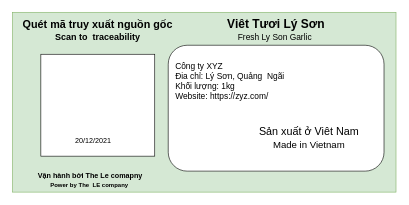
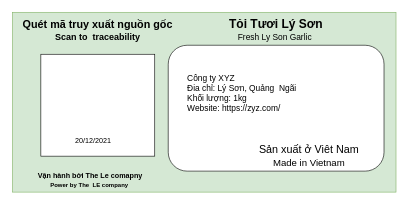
  <mxCell id="0" />
  <mxCell id="1" parent="0" />
  <mxCell id="2" value="" style="rounded=0;whiteSpace=wrap;html=1;fillColor=#d5e8d4;strokeColor=#82b366;" parent="1" vertex="1"><mxGeometry x="20" y="20" width="640" height="300" as="geometry" /></mxCell>
  <mxCell id="3" value="" style="rounded=0;whiteSpace=wrap;html=1;" parent="1" vertex="1"><mxGeometry x="67.5" y="90" width="190" height="170" as="geometry" /></mxCell>
  <mxCell id="4" value="&lt;b&gt;Vận hành bởi The Le comapny&lt;br&gt;&lt;font style=&quot;font-size: 10px&quot;&gt;Power by The&amp;nbsp; LE company&amp;nbsp;&lt;/font&gt;&lt;/b&gt;" style="text;html=1;strokeColor=none;fillColor=none;align=center;verticalAlign=middle;whiteSpace=wrap;rounded=0;" parent="1" vertex="1"><mxGeometry x="55" y="285" width="190" height="30" as="geometry" /></mxCell>
  <mxCell id="5" value="" style="shape=image;html=1;verticalAlign=top;verticalLabelPosition=bottom;labelBackgroundColor=#ffffff;imageAspect=0;aspect=fixed;image=https://cdn1.iconfinder.com/data/icons/ios-11-glyphs/30/qr_code-128.png" parent="1" vertex="1"><mxGeometry x="97.5" y="90" width="130" height="130" as="geometry" /></mxCell>
  <mxCell id="6" value="&lt;font&gt;&lt;b&gt;&lt;font style=&quot;font-size: 18px&quot;&gt;Quét mã truy xuất nguồn gốc&lt;/font&gt;&lt;/b&gt;&lt;br&gt;&lt;span style=&quot;font-size: 15px&quot;&gt;&lt;b&gt;Scan to&amp;nbsp; traceability&lt;/b&gt;&lt;/span&gt;&lt;br&gt;&lt;/font&gt;" style="text;html=1;strokeColor=none;fillColor=none;align=center;verticalAlign=middle;whiteSpace=wrap;rounded=0;" parent="1" vertex="1"><mxGeometry x="30" y="20" width="265" height="60" as="geometry" /></mxCell>
- <mxCell id="7" value="&lt;font&gt;&lt;b&gt;&lt;font style=&quot;font-size: 20px&quot;&gt;Viêt Tươi Lý Sơn&lt;/font&gt;&lt;br&gt;&lt;/b&gt;&lt;font style=&quot;font-size: 14px&quot;&gt;Fresh Ly Son Garlic&amp;nbsp;&lt;/font&gt;&lt;br&gt;&lt;/font&gt;" style="text;html=1;strokeColor=none;fillColor=none;align=center;verticalAlign=middle;whiteSpace=wrap;rounded=0;fontSize=15;fontColor=#000000;" parent="1" vertex="1"><mxGeometry x="360" y="20" width="200" height="55" as="geometry" /></mxCell>
+ <mxCell id="7" value="&lt;font&gt;&lt;b&gt;&lt;font style=&quot;font-size: 20px&quot;&gt;Tỏi Tươi Lý Sơn&lt;/font&gt;&lt;br&gt;&lt;/b&gt;&lt;font style=&quot;font-size: 14px&quot;&gt;Fresh Ly Son Garlic&amp;nbsp;&lt;/font&gt;&lt;br&gt;&lt;/font&gt;" style="text;html=1;strokeColor=none;fillColor=none;align=center;verticalAlign=middle;whiteSpace=wrap;rounded=0;fontSize=15;fontColor=#000000;" parent="1" vertex="1"><mxGeometry x="360" y="20" width="200" height="55" as="geometry" /></mxCell>
  <mxCell id="8" value="" style="rounded=1;whiteSpace=wrap;html=1;" parent="1" vertex="1"><mxGeometry x="280" y="75" width="360" height="210" as="geometry" /></mxCell>
- <mxCell id="9" value="&lt;font color=&quot;#000000&quot;&gt;Công ty XYZ&lt;br&gt;Đia chỉ: Lý Sơn, Quảng&amp;nbsp; Ngãi&lt;br&gt;Khối lượng: 1kg&lt;br&gt;Website: https://zyz.com/&amp;nbsp;&lt;br&gt;&lt;/font&gt;" style="text;html=1;strokeColor=none;fillColor=none;align=left;verticalAlign=middle;whiteSpace=wrap;rounded=0;fontSize=14;fontColor=#FF2F0F;" parent="1" vertex="1"><mxGeometry x="290" y="100" width="300" height="70" as="geometry" /></mxCell>
- <mxCell id="10" value="Sản xuất ở Viêt Nam&lt;br&gt;&lt;font style=&quot;font-size: 16px&quot;&gt;Made in Vietnam&lt;/font&gt;" style="text;html=1;strokeColor=none;fillColor=none;align=center;verticalAlign=middle;whiteSpace=wrap;rounded=0;fontSize=18;" parent="1" vertex="1"><mxGeometry x="400" y="210" width="230" height="40" as="geometry" /></mxCell>
+ <mxCell id="9" value="&lt;font color=&quot;#000000&quot;&gt;Công ty XYZ&lt;br&gt;Đia chỉ: Lý Sơn, Quảng&amp;nbsp; Ngãi&lt;br&gt;Khối lượng: 1kg&lt;br&gt;Website: https://zyz.com/&amp;nbsp;&lt;br&gt;&lt;/font&gt;" style="text;html=1;strokeColor=none;fillColor=none;align=left;verticalAlign=middle;whiteSpace=wrap;rounded=0;fontSize=14;fontColor=#FF2F0F;" parent="1" vertex="1"><mxGeometry x="310" y="120" width="300" height="70" as="geometry" /></mxCell>
+ <mxCell id="10" value="Sản xuất ở Viêt Nam&lt;br&gt;&lt;font style=&quot;font-size: 16px&quot;&gt;Made in Vietnam&lt;/font&gt;" style="text;html=1;strokeColor=none;fillColor=none;align=center;verticalAlign=middle;whiteSpace=wrap;rounded=0;fontSize=18;" parent="1" vertex="1"><mxGeometry x="400" y="240" width="230" height="40" as="geometry" /></mxCell>
  <mxCell id="11" value="20/12/2021" style="text;html=1;strokeColor=none;fillColor=none;align=center;verticalAlign=middle;whiteSpace=wrap;rounded=0;" parent="1" vertex="1"><mxGeometry x="125" y="220" width="60" height="30" as="geometry" /></mxCell>
